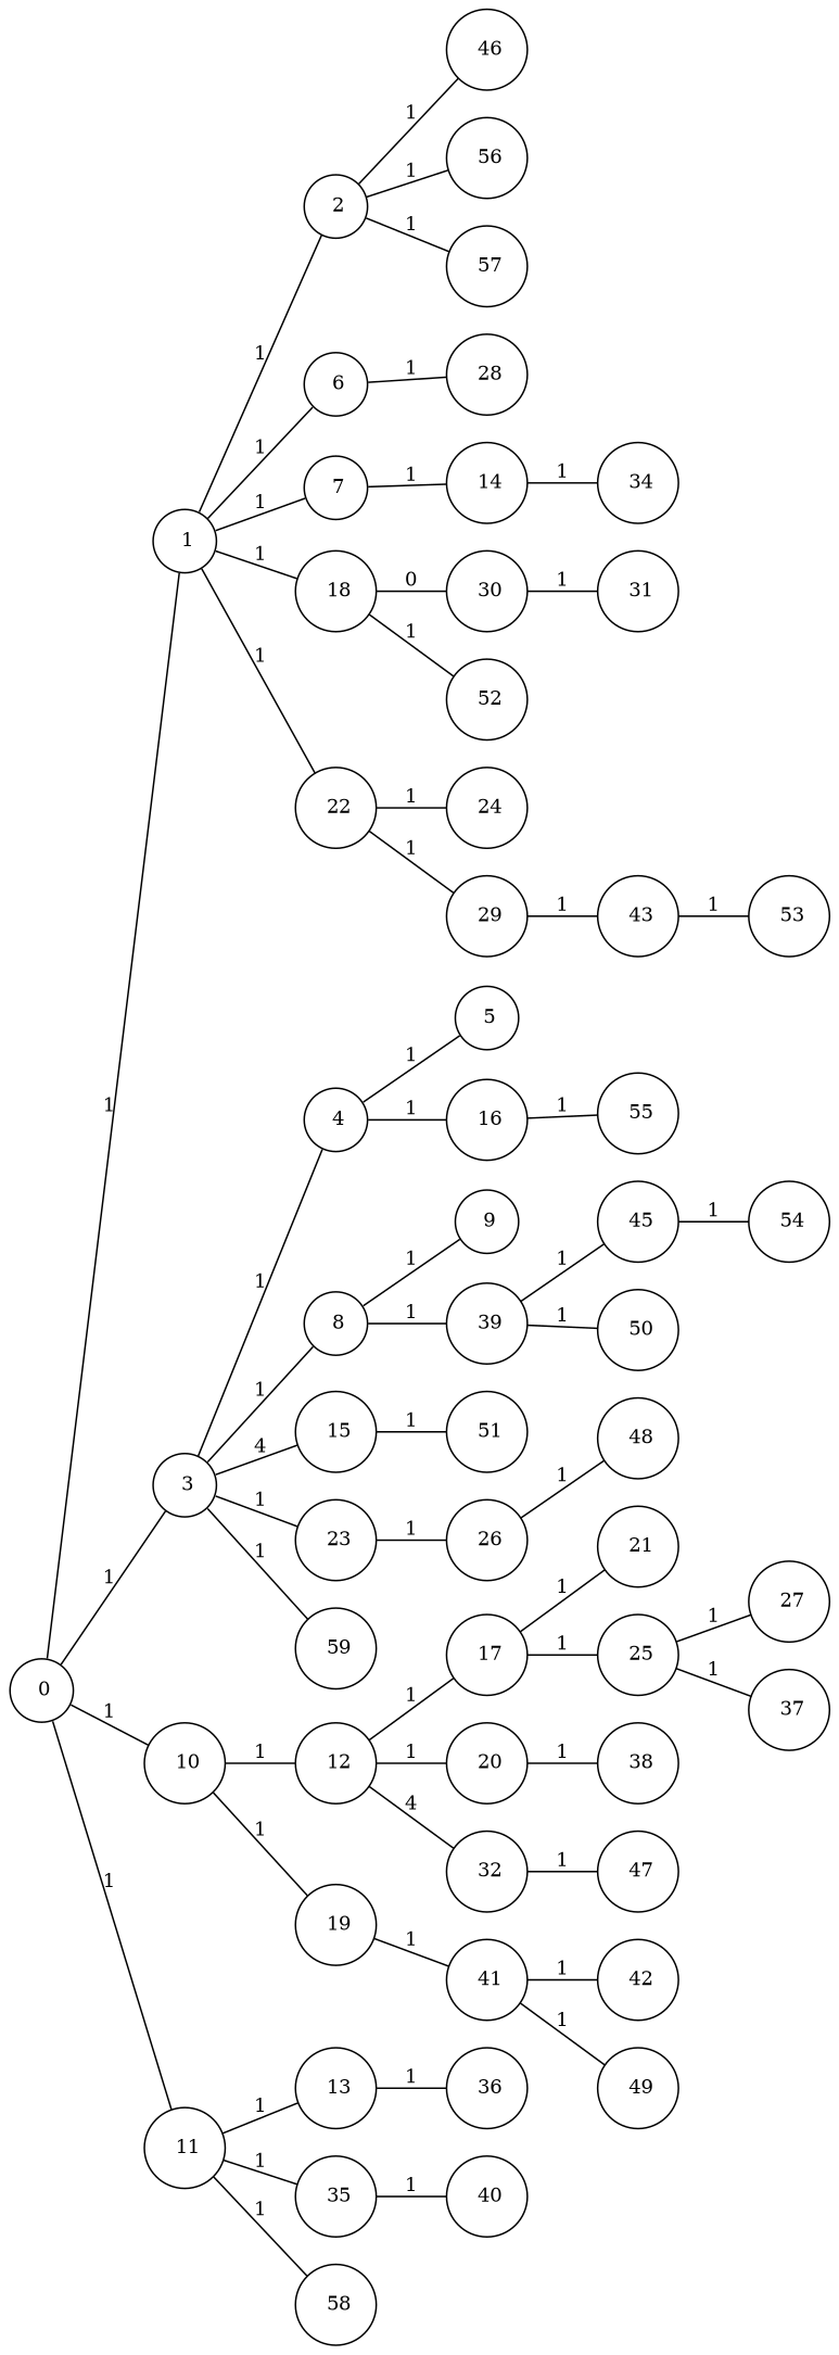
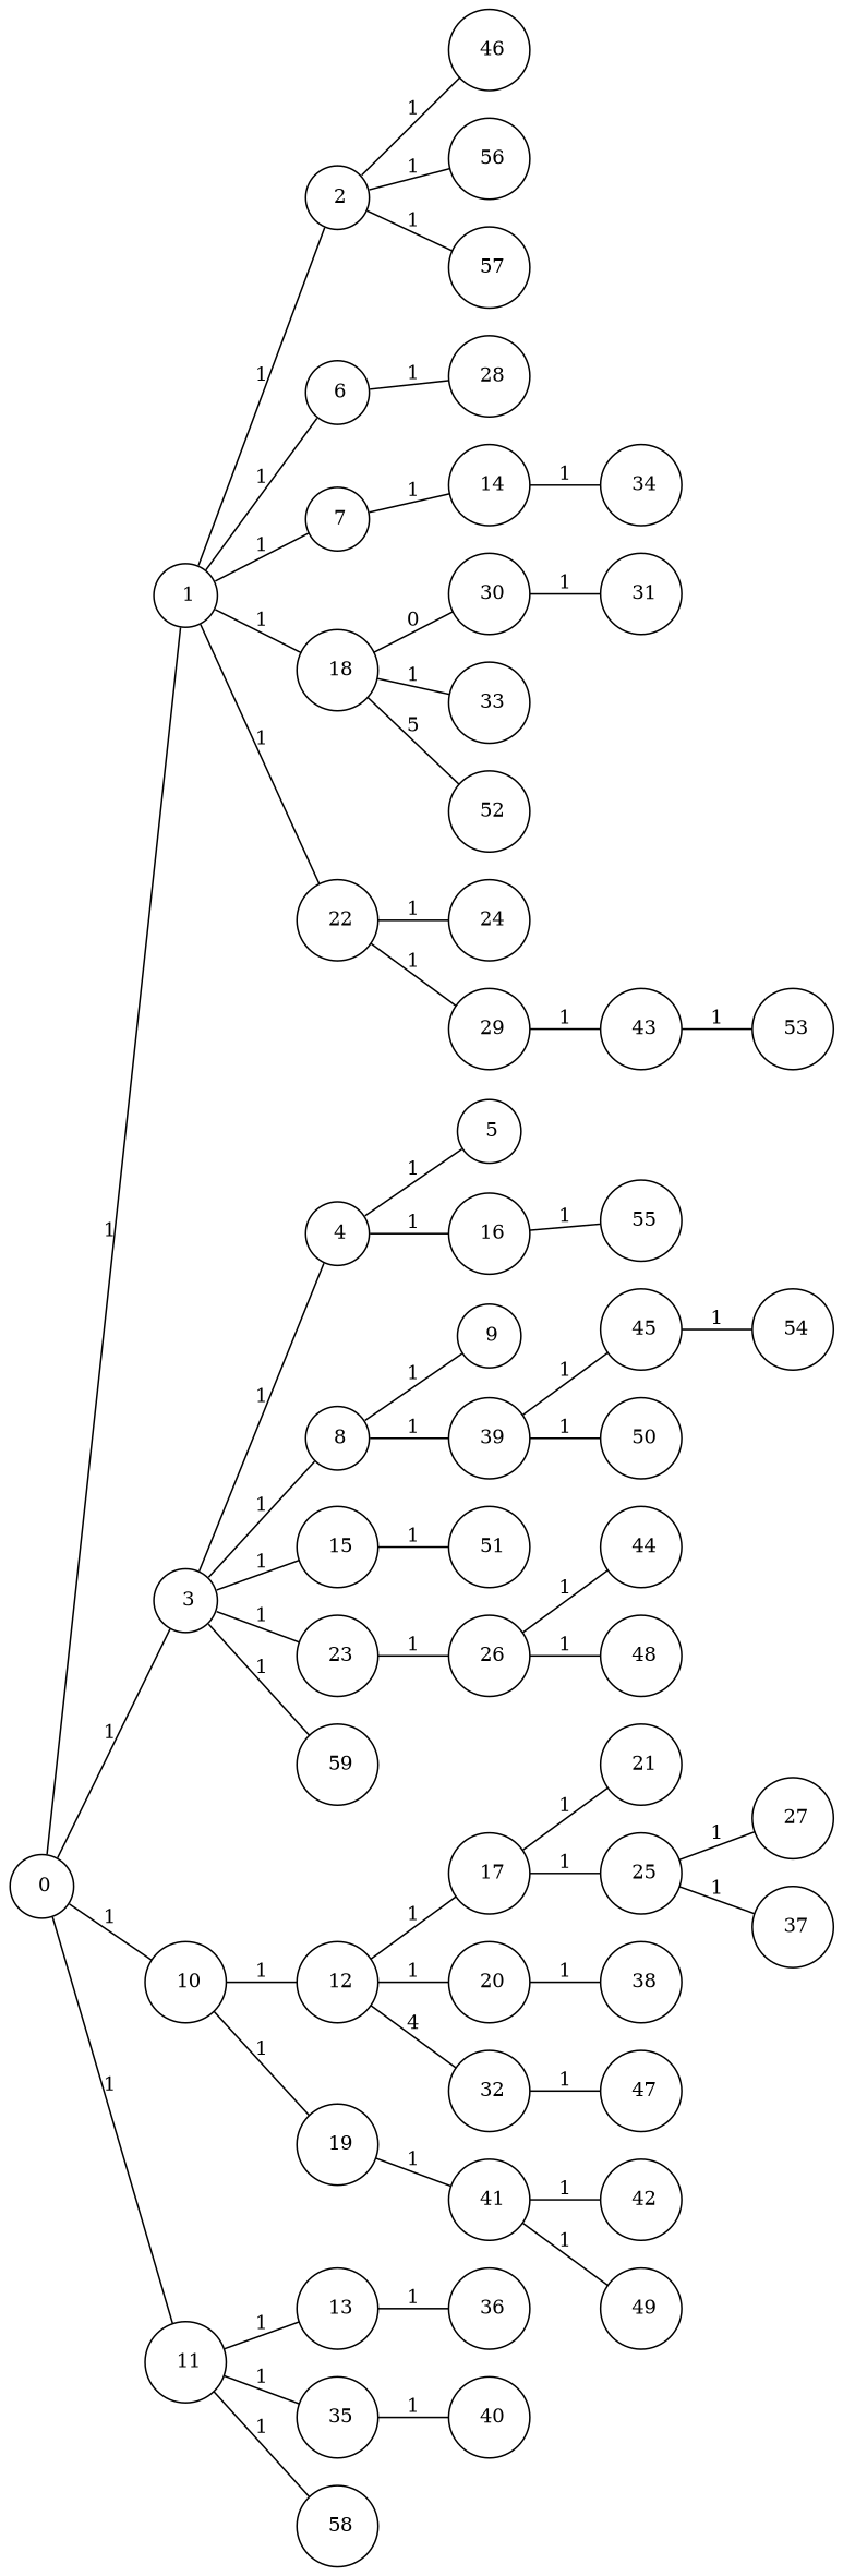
  graph {
    fixedsize="true;"
    rankdir=LR
    node [color=black fontsize=12 hight=.12 shape=circle]
    edge [fontsize=12]
    n1 [label=" 0" width=.12]
    n2 [label=" 1" width=.12]
    n3 [label=" 3" width=.12]
    n4 [label=" 10" width=.12]
    n5 [label=" 11" width=.12]
    n6 [label=" 2" width=.12]
    n7 [label=" 6" width=.12]
    n8 [label=" 7" width=.12]
    n9 [label=" 18" width=.12]
    n10 [label=" 22" width=.12]
    n11 [label=" 4" width=.12]
    n12 [label=" 8" width=.12]
    n13 [label=" 15" width=.12]
    n14 [label=" 23" width=.12]
    n15 [label=" 59" width=.12]
    n16 [label=" 12" width=.12]
    n17 [label=" 19" width=.12]
    n18 [label=" 13" width=.12]
    n19 [label=" 35" width=.12]
    n20 [label=" 58" width=.12]
    n21 [label=" 46" width=.12]
    n22 [label=" 56" width=.12]
    n23 [label=" 57" width=.12]
    n24 [label=" 28" width=.12]
    n25 [label=" 14" width=.12]
    n26 [label=" 30" width=.12]
+   n27 [label=" 33" width=.12]
    n28 [label=" 52" width=.12]
    n29 [label=" 24" width=.12]
    n30 [label=" 29" width=.12]
    n31 [label=" 5" width=.12]
    n32 [label=" 16" width=.12]
    n33 [label=" 9" width=.12]
    n34 [label=" 39" width=.12]
    n35 [label=" 51" width=.12]
    n36 [label=" 26" width=.12]
    n37 [label=" 55" width=.12]
    n38 [label=" 34" width=.12]
    n39 [label=" 45" width=.12]
    n40 [label=" 50" width=.12]
    n41 [label=" 17" width=.12]
    n42 [label=" 20" width=.12]
    n43 [label=" 32" width=.12]
    n44 [label=" 41" width=.12]
    n45 [label=" 36" width=.12]
    n46 [label=" 40" width=.12]
    n47 [label=" 21" width=.12]
    n48 [label=" 25" width=.12]
    n49 [label=" 38" width=.12]
    n50 [label=" 47" width=.12]
    n51 [label=" 27" width=.12]
    n52 [label=" 37" width=.12]
    n53 [label=" 31" width=.12]
    n54 [label=" 42" width=.12]
    n55 [label=" 49" width=.12]
    n56 [label=" 43" width=.12]
+   n57 [label=" 44" width=.12]
    n58 [label=" 48" width=.12]
    n59 [label=" 53" width=.12]
    n60 [label=" 54" width=.12]
    n1 -- n2 [label=1]
    n1 -- n3 [label=1]
    n1 -- n4 [label=1]
    n1 -- n5 [label=1]
    n2 -- n6 [label=1]
    n2 -- n7 [label=1]
    n2 -- n8 [label=1]
    n2 -- n9 [label=1]
    n2 -- n10 [label=1]
    n3 -- n11 [label=1]
    n3 -- n12 [label=1]
-   n3 -- n13 [label=4]
+   n3 -- n13 [label=1]
    n3 -- n14 [label=1]
    n3 -- n15 [label=1]
    n4 -- n16 [label=1]
    n4 -- n17 [label=1]
    n5 -- n18 [label=1]
    n5 -- n19 [label=1]
    n5 -- n20 [label=1]
    n6 -- n21 [label=1]
    n6 -- n22 [label=1]
    n6 -- n23 [label=1]
    n7 -- n24 [label=1]
    n8 -- n25 [label=1]
    n9 -- n26 [label=0]
-   n9 -- n28 [label=1]
+   n9 -- n27 [label=1]
+   n9 -- n28 [label=5]
    n10 -- n29 [label=1]
    n10 -- n30 [label=1]
    n11 -- n31 [label=1]
    n11 -- n32 [label=1]
    n12 -- n33 [label=1]
    n12 -- n34 [label=1]
    n13 -- n35 [label=1]
    n14 -- n36 [label=1]
    n16 -- n41 [label=1]
    n16 -- n42 [label=1]
    n16 -- n43 [label=4]
    n17 -- n44 [label=1]
    n18 -- n45 [label=1]
    n19 -- n46 [label=1]
    n25 -- n38 [label=1]
    n26 -- n53 [label=1]
    n30 -- n56 [label=1]
    n32 -- n37 [label=1]
    n34 -- n39 [label=1]
    n34 -- n40 [label=1]
+   n36 -- n57 [label=1]
    n36 -- n58 [label=1]
    n39 -- n60 [label=1]
    n41 -- n47 [label=1]
    n41 -- n48 [label=1]
    n42 -- n49 [label=1]
    n43 -- n50 [label=1]
    n44 -- n54 [label=1]
    n44 -- n55 [label=1]
    n48 -- n51 [label=1]
    n48 -- n52 [label=1]
    n56 -- n59 [label=1]
  }
